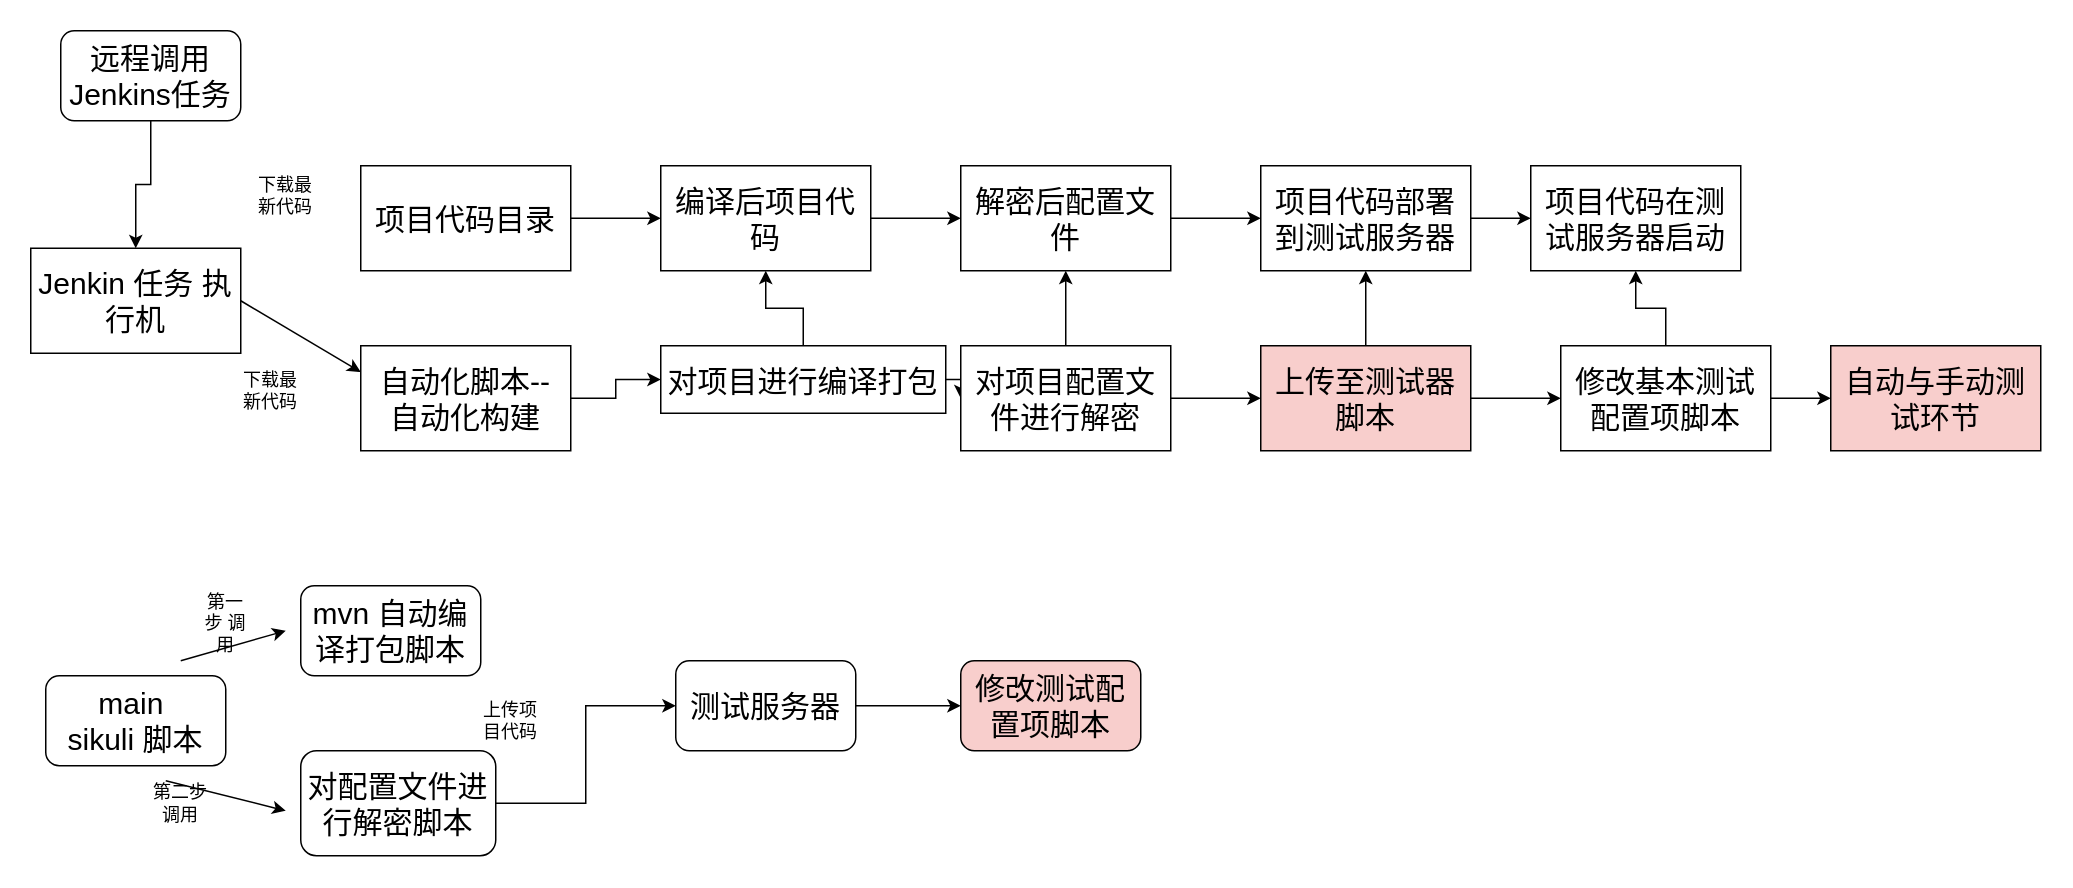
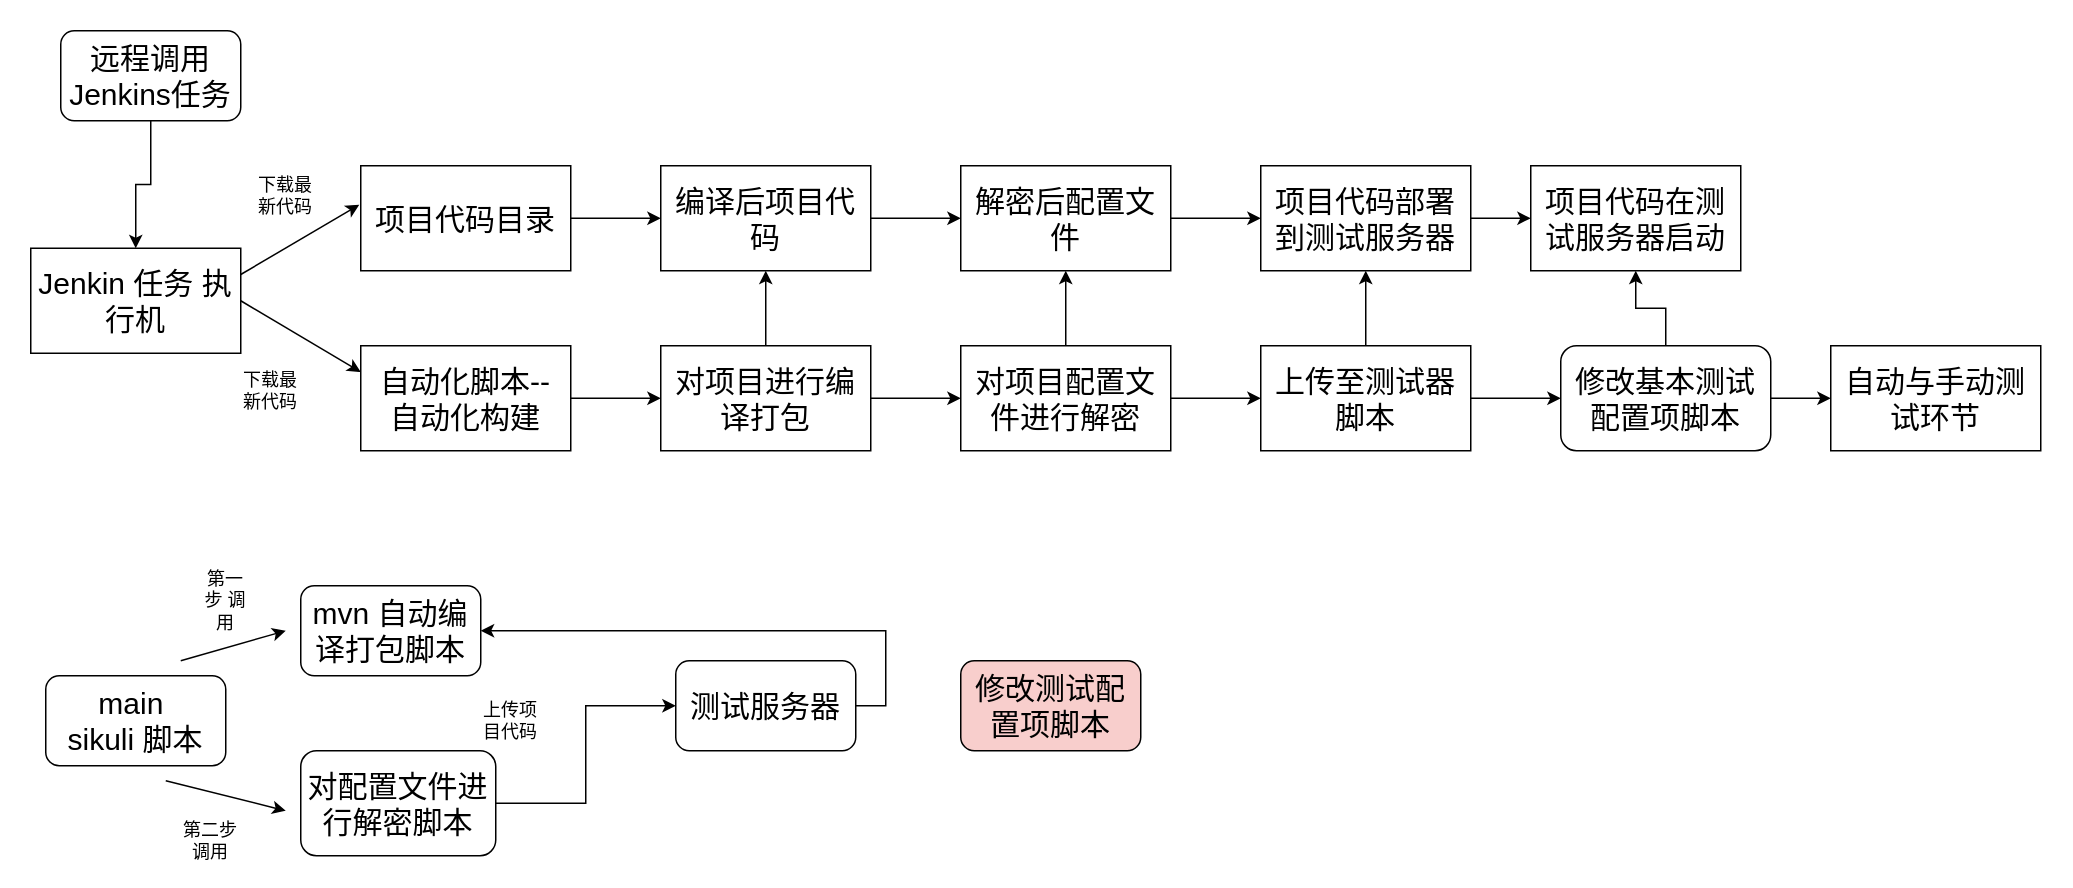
  <mxCell id="0" />
  <mxCell id="1" parent="0" />
  <mxCell id="2" value="&lt;font style=&quot;font-size: 20px&quot;&gt;Jenkin&amp;nbsp;任务&amp;nbsp;执行机&lt;/font&gt;" style="rounded=0;whiteSpace=wrap;html=1;" vertex="1" parent="1"><mxGeometry x="20" y="165" width="140" height="70" as="geometry" /></mxCell>
  <mxCell id="3" style="edgeStyle=orthogonalEdgeStyle;rounded=0;orthogonalLoop=1;jettySize=auto;html=1;exitX=1;exitY=0.5;exitDx=0;exitDy=0;entryX=0;entryY=0.5;entryDx=0;entryDy=0;" edge="1" parent="1" source="4" target="15"><mxGeometry relative="1" as="geometry" /></mxCell>
  <mxCell id="4" value="&lt;font style=&quot;font-size: 20px&quot;&gt;项目代码目录&lt;/font&gt;" style="rounded=0;whiteSpace=wrap;html=1;" vertex="1" parent="1"><mxGeometry x="240" y="110" width="140" height="70" as="geometry" /></mxCell>
  <mxCell id="5" style="edgeStyle=orthogonalEdgeStyle;rounded=0;orthogonalLoop=1;jettySize=auto;html=1;exitX=1;exitY=0.5;exitDx=0;exitDy=0;entryX=0;entryY=0.5;entryDx=0;entryDy=0;" edge="1" parent="1" source="6" target="13"><mxGeometry relative="1" as="geometry" /></mxCell>
  <mxCell id="6" value="&lt;font style=&quot;font-size: 20px&quot;&gt;自动化脚本--&lt;br&gt;自动化构建&lt;/font&gt;" style="rounded=0;whiteSpace=wrap;html=1;" vertex="1" parent="1"><mxGeometry x="240" y="230" width="140" height="70" as="geometry" /></mxCell>
+ <mxCell id="7" value="" style="endArrow=classic;html=1;entryX=-0.007;entryY=0.371;entryDx=0;entryDy=0;entryPerimeter=0;exitX=1;exitY=0.25;exitDx=0;exitDy=0;" edge="1" parent="1" source="2" target="4"><mxGeometry width="50" height="50" relative="1" as="geometry"><mxPoint x="200" y="120" as="sourcePoint" /><mxPoint x="260" y="70" as="targetPoint" /></mxGeometry></mxCell>
  <mxCell id="8" value="下载最新代码" style="text;html=1;strokeColor=none;fillColor=none;align=center;verticalAlign=middle;whiteSpace=wrap;rounded=0;" vertex="1" parent="1"><mxGeometry x="170" y="120" width="40" height="20" as="geometry" /></mxCell>
  <mxCell id="9" value="下载最新代码" style="text;html=1;strokeColor=none;fillColor=none;align=center;verticalAlign=middle;whiteSpace=wrap;rounded=0;" vertex="1" parent="1"><mxGeometry x="160" y="250" width="40" height="20" as="geometry" /></mxCell>
  <mxCell id="10" value="" style="endArrow=classic;html=1;entryX=0;entryY=0.25;entryDx=0;entryDy=0;exitX=1;exitY=0.5;exitDx=0;exitDy=0;" edge="1" parent="1" source="2" target="6"><mxGeometry width="50" height="50" relative="1" as="geometry"><mxPoint x="190" y="240" as="sourcePoint" /><mxPoint x="240" y="190" as="targetPoint" /></mxGeometry></mxCell>
  <mxCell id="11" style="edgeStyle=orthogonalEdgeStyle;rounded=0;orthogonalLoop=1;jettySize=auto;html=1;exitX=0.5;exitY=0;exitDx=0;exitDy=0;entryX=0.5;entryY=1;entryDx=0;entryDy=0;" edge="1" parent="1" source="13" target="15"><mxGeometry relative="1" as="geometry" /></mxCell>
  <mxCell id="12" style="edgeStyle=orthogonalEdgeStyle;rounded=0;orthogonalLoop=1;jettySize=auto;html=1;exitX=1;exitY=0.5;exitDx=0;exitDy=0;entryX=0;entryY=0.5;entryDx=0;entryDy=0;" edge="1" parent="1" source="13" target="18"><mxGeometry relative="1" as="geometry" /></mxCell>
- <mxCell id="13" value="&lt;font style=&quot;font-size: 20px&quot;&gt;对项目进行编译打包&lt;/font&gt;" style="rounded=0;whiteSpace=wrap;html=1;" vertex="1" parent="1"><mxGeometry x="440" y="230" width="190" height="45" as="geometry" /></mxCell>
+ <mxCell id="13" value="&lt;font style=&quot;font-size: 20px&quot;&gt;对项目进行编译打包&lt;/font&gt;" style="rounded=0;whiteSpace=wrap;html=1;" vertex="1" parent="1"><mxGeometry x="440" y="230" width="140" height="70" as="geometry" /></mxCell>
  <mxCell id="14" style="edgeStyle=orthogonalEdgeStyle;rounded=0;orthogonalLoop=1;jettySize=auto;html=1;exitX=1;exitY=0.5;exitDx=0;exitDy=0;entryX=0;entryY=0.5;entryDx=0;entryDy=0;" edge="1" parent="1" source="15" target="22"><mxGeometry relative="1" as="geometry" /></mxCell>
  <mxCell id="15" value="&lt;font style=&quot;font-size: 20px&quot;&gt;编译后项目代码&lt;/font&gt;" style="rounded=0;whiteSpace=wrap;html=1;" vertex="1" parent="1"><mxGeometry x="440" y="110" width="140" height="70" as="geometry" /></mxCell>
  <mxCell id="16" style="edgeStyle=orthogonalEdgeStyle;rounded=0;orthogonalLoop=1;jettySize=auto;html=1;exitX=0.5;exitY=0;exitDx=0;exitDy=0;entryX=0.5;entryY=1;entryDx=0;entryDy=0;" edge="1" parent="1" source="18" target="22"><mxGeometry relative="1" as="geometry" /></mxCell>
  <mxCell id="17" style="edgeStyle=orthogonalEdgeStyle;rounded=0;orthogonalLoop=1;jettySize=auto;html=1;exitX=1;exitY=0.5;exitDx=0;exitDy=0;entryX=0;entryY=0.5;entryDx=0;entryDy=0;" edge="1" parent="1" source="18" target="25"><mxGeometry relative="1" as="geometry" /></mxCell>
  <mxCell id="18" value="&lt;font style=&quot;font-size: 20px&quot;&gt;对项目配置文件进行解密&lt;/font&gt;" style="rounded=0;whiteSpace=wrap;html=1;" vertex="1" parent="1"><mxGeometry x="640" y="230" width="140" height="70" as="geometry" /></mxCell>
  <mxCell id="19" style="edgeStyle=orthogonalEdgeStyle;rounded=0;orthogonalLoop=1;jettySize=auto;html=1;exitX=0.5;exitY=1;exitDx=0;exitDy=0;entryX=0.5;entryY=0;entryDx=0;entryDy=0;" edge="1" parent="1" source="20" target="2"><mxGeometry relative="1" as="geometry" /></mxCell>
  <mxCell id="20" value="&lt;font style=&quot;font-size: 20px&quot;&gt;远程调用Jenkins任务&lt;/font&gt;" style="rounded=1;whiteSpace=wrap;html=1;align=center;" vertex="1" parent="1"><mxGeometry x="40" y="20" width="120" height="60" as="geometry" /></mxCell>
  <mxCell id="21" style="edgeStyle=orthogonalEdgeStyle;rounded=0;orthogonalLoop=1;jettySize=auto;html=1;exitX=1;exitY=0.5;exitDx=0;exitDy=0;entryX=0;entryY=0.5;entryDx=0;entryDy=0;" edge="1" parent="1" source="22" target="27"><mxGeometry relative="1" as="geometry" /></mxCell>
  <mxCell id="22" value="&lt;span style=&quot;font-size: 20px&quot;&gt;解密后配置文件&lt;/span&gt;" style="rounded=0;whiteSpace=wrap;html=1;" vertex="1" parent="1"><mxGeometry x="640" y="110" width="140" height="70" as="geometry" /></mxCell>
  <mxCell id="23" style="edgeStyle=orthogonalEdgeStyle;rounded=0;orthogonalLoop=1;jettySize=auto;html=1;exitX=0.5;exitY=0;exitDx=0;exitDy=0;entryX=0.5;entryY=1;entryDx=0;entryDy=0;" edge="1" parent="1" source="25" target="27"><mxGeometry relative="1" as="geometry" /></mxCell>
  <mxCell id="24" style="edgeStyle=orthogonalEdgeStyle;rounded=0;orthogonalLoop=1;jettySize=auto;html=1;exitX=1;exitY=0.5;exitDx=0;exitDy=0;entryX=0;entryY=0.5;entryDx=0;entryDy=0;" edge="1" parent="1" source="25" target="30"><mxGeometry relative="1" as="geometry" /></mxCell>
- <mxCell id="25" value="&lt;span style=&quot;font-size: 20px&quot;&gt;上传至测试器脚本&lt;/span&gt;" style="rounded=0;whiteSpace=wrap;html=1;fillColor=#f8cecc;" vertex="1" parent="1"><mxGeometry x="840" y="230" width="140" height="70" as="geometry" /></mxCell>
+ <mxCell id="25" value="&lt;span style=&quot;font-size: 20px&quot;&gt;上传至测试器脚本&lt;/span&gt;" style="rounded=0;whiteSpace=wrap;html=1;" vertex="1" parent="1"><mxGeometry x="840" y="230" width="140" height="70" as="geometry" /></mxCell>
  <mxCell id="26" style="edgeStyle=orthogonalEdgeStyle;rounded=0;orthogonalLoop=1;jettySize=auto;html=1;exitX=1;exitY=0.5;exitDx=0;exitDy=0;entryX=0;entryY=0.5;entryDx=0;entryDy=0;" edge="1" parent="1" source="27" target="31"><mxGeometry relative="1" as="geometry" /></mxCell>
  <mxCell id="27" value="&lt;span style=&quot;font-size: 20px&quot;&gt;项目代码部署到测试服务器&lt;/span&gt;" style="rounded=0;whiteSpace=wrap;html=1;" vertex="1" parent="1"><mxGeometry x="840" y="110" width="140" height="70" as="geometry" /></mxCell>
  <mxCell id="28" style="edgeStyle=orthogonalEdgeStyle;rounded=0;orthogonalLoop=1;jettySize=auto;html=1;exitX=0.5;exitY=0;exitDx=0;exitDy=0;entryX=0.5;entryY=1;entryDx=0;entryDy=0;" edge="1" parent="1" source="30" target="31"><mxGeometry relative="1" as="geometry" /></mxCell>
  <mxCell id="29" style="edgeStyle=orthogonalEdgeStyle;rounded=0;orthogonalLoop=1;jettySize=auto;html=1;exitX=1;exitY=0.5;exitDx=0;exitDy=0;entryX=0;entryY=0.5;entryDx=0;entryDy=0;" edge="1" parent="1" source="30" target="32"><mxGeometry relative="1" as="geometry" /></mxCell>
- <mxCell id="30" value="&lt;span style=&quot;font-size: 20px&quot;&gt;修改基本测试配置项脚本&lt;/span&gt;" style="rounded=0;whiteSpace=wrap;html=1;" vertex="1" parent="1"><mxGeometry x="1040" y="230" width="140" height="70" as="geometry" /></mxCell>
+ <mxCell id="30" value="&lt;span style=&quot;font-size: 20px&quot;&gt;修改基本测试配置项脚本&lt;/span&gt;" style="whiteSpace=wrap;html=1;rounded=1;" vertex="1" parent="1"><mxGeometry x="1040" y="230" width="140" height="70" as="geometry" /></mxCell>
  <mxCell id="31" value="&lt;span style=&quot;font-size: 20px&quot;&gt;项目代码在测试服务器启动&lt;/span&gt;" style="rounded=0;whiteSpace=wrap;html=1;" vertex="1" parent="1"><mxGeometry x="1020" y="110" width="140" height="70" as="geometry" /></mxCell>
- <mxCell id="32" value="&lt;span style=&quot;font-size: 20px&quot;&gt;自动与手动测试环节&lt;/span&gt;" style="rounded=0;whiteSpace=wrap;html=1;fillColor=#f8cecc;" vertex="1" parent="1"><mxGeometry x="1220" y="230" width="140" height="70" as="geometry" /></mxCell>
+ <mxCell id="32" value="&lt;span style=&quot;font-size: 20px&quot;&gt;自动与手动测试环节&lt;/span&gt;" style="rounded=0;whiteSpace=wrap;html=1;" vertex="1" parent="1"><mxGeometry x="1220" y="230" width="140" height="70" as="geometry" /></mxCell>
  <mxCell id="33" value="&lt;font style=&quot;font-size: 20px&quot;&gt;main&amp;nbsp; sikuli&amp;nbsp;脚本&lt;/font&gt;" style="rounded=1;whiteSpace=wrap;html=1;" vertex="1" parent="1"><mxGeometry x="30" y="450" width="120" height="60" as="geometry" /></mxCell>
  <mxCell id="34" value="&lt;span style=&quot;font-size: 20px&quot;&gt;mvn&amp;nbsp;自动编译打包脚本&lt;/span&gt;" style="rounded=1;whiteSpace=wrap;html=1;" vertex="1" parent="1"><mxGeometry x="200" y="390" width="120" height="60" as="geometry" /></mxCell>
  <mxCell id="35" style="edgeStyle=orthogonalEdgeStyle;rounded=0;orthogonalLoop=1;jettySize=auto;html=1;exitX=1;exitY=0.5;exitDx=0;exitDy=0;" edge="1" parent="1" source="36" target="42"><mxGeometry relative="1" as="geometry" /></mxCell>
  <mxCell id="36" value="&lt;span style=&quot;font-size: 20px&quot;&gt;对配置文件进行解密脚本&lt;/span&gt;" style="rounded=1;whiteSpace=wrap;html=1;" vertex="1" parent="1"><mxGeometry x="200" y="500" width="130" height="70" as="geometry" /></mxCell>
  <mxCell id="37" value="" style="endArrow=classic;html=1;" edge="1" parent="1"><mxGeometry width="50" height="50" relative="1" as="geometry"><mxPoint x="120" y="440" as="sourcePoint" /><mxPoint x="190" y="420" as="targetPoint" /></mxGeometry></mxCell>
- <mxCell id="38" value="第一步&amp;nbsp;调用" style="text;html=1;strokeColor=none;fillColor=none;align=center;verticalAlign=middle;whiteSpace=wrap;rounded=0;" vertex="1" parent="1"><mxGeometry x="130" y="405" width="40" height="20" as="geometry" /></mxCell>
+ <mxCell id="38" value="第一步&amp;nbsp;调用" style="text;html=1;strokeColor=none;fillColor=none;align=center;verticalAlign=middle;whiteSpace=wrap;rounded=0;" vertex="1" parent="1"><mxGeometry x="130" y="390" width="40" height="20" as="geometry" /></mxCell>
  <mxCell id="39" value="" style="endArrow=classic;html=1;" edge="1" parent="1"><mxGeometry width="50" height="50" relative="1" as="geometry"><mxPoint x="110" y="520" as="sourcePoint" /><mxPoint x="190" y="540" as="targetPoint" /></mxGeometry></mxCell>
- <mxCell id="40" value="第二步&lt;br&gt;调用" style="text;html=1;strokeColor=none;fillColor=none;align=center;verticalAlign=middle;whiteSpace=wrap;rounded=0;" vertex="1" parent="1"><mxGeometry x="100" y="525" width="40" height="20" as="geometry" /></mxCell>
- <mxCell id="41" style="edgeStyle=orthogonalEdgeStyle;rounded=0;orthogonalLoop=1;jettySize=auto;html=1;exitX=1;exitY=0.5;exitDx=0;exitDy=0;entryX=0;entryY=0.5;entryDx=0;entryDy=0;" edge="1" parent="1" source="42" target="44"><mxGeometry relative="1" as="geometry" /></mxCell>
+ <mxCell id="40" value="第二步&lt;br&gt;调用" style="text;html=1;strokeColor=none;fillColor=none;align=center;verticalAlign=middle;whiteSpace=wrap;rounded=0;" vertex="1" parent="1"><mxGeometry x="120" y="550" width="40" height="20" as="geometry" /></mxCell>
+ <mxCell id="41" style="edgeStyle=orthogonalEdgeStyle;rounded=0;orthogonalLoop=1;jettySize=auto;html=1;exitX=1;exitY=0.5;exitDx=0;exitDy=0;" edge="1" parent="1" source="42" target="34"><mxGeometry relative="1" as="geometry" /></mxCell>
  <mxCell id="42" value="&lt;font style=&quot;font-size: 20px&quot;&gt;测试服务器&lt;/font&gt;" style="rounded=1;whiteSpace=wrap;html=1;" vertex="1" parent="1"><mxGeometry x="450" y="440" width="120" height="60" as="geometry" /></mxCell>
  <mxCell id="43" value="上传项目代码" style="text;html=1;strokeColor=none;fillColor=none;align=center;verticalAlign=middle;whiteSpace=wrap;rounded=0;" vertex="1" parent="1"><mxGeometry x="320" y="470" width="40" height="20" as="geometry" /></mxCell>
  <mxCell id="44" value="&lt;font style=&quot;font-size: 20px&quot;&gt;修改测试配置项脚本&lt;/font&gt;" style="rounded=1;whiteSpace=wrap;html=1;fillColor=#f8cecc;" vertex="1" parent="1"><mxGeometry x="640" y="440" width="120" height="60" as="geometry" /></mxCell>
